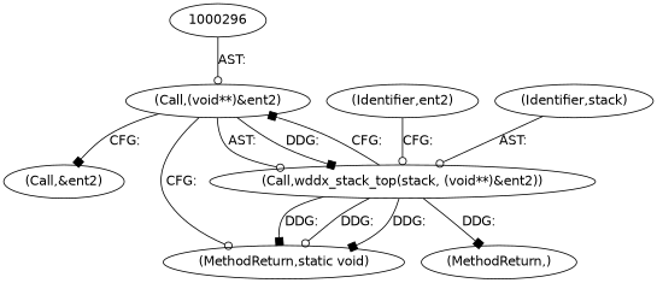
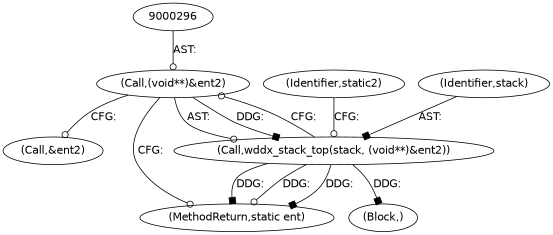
  digraph {
    fontname="DejaVu Sans"
    node [fontname="DejaVu Sans"]
    edge [arrowhead=odot fontname="DejaVu Sans"]
    n1 [label="(Call,(void**)&ent2)"]
    n2 [label="(Call,wddx_stack_top(stack, (void**)&ent2))"]
    n3 [label="(Call,&ent2)"]
-   n4 [label="(MethodReturn,static void)"]
-   n5 [label="(MethodReturn,)"]
-   n6 [label="(Identifier,ent2)"]
+   n4 [label="(MethodReturn,static ent)"]
+   n5 [label="(Block,)"]
+   n6 [label="(Identifier,static2)"]
    n7 [label="(Identifier,stack)"]
-   1000296
+   1000296 [label=9000296]
    n1 -> n2 [label="AST: "]
    n1 -> n2 [arrowhead=box label="DDG: "]
-   n1 -> n3 [arrowhead=box label="CFG: "]
+   n1 -> n3 [label="CFG: "]
    n1 -> n4 [label="CFG: "]
-   n2 -> n1 [arrowhead=box label="CFG: "]
+   n2 -> n1 [label="CFG: "]
    n2 -> n4 [arrowhead=box label="DDG: "]
    n2 -> n4 [arrowhead=box label="DDG: "]
    n2 -> n4 [label="DDG: "]
    n2 -> n5 [arrowhead=box label="DDG: "]
    n6 -> n2 [label="CFG: "]
-   n7 -> n2 [label="AST: "]
+   n7 -> n2 [arrowhead=box label="AST: "]
    1000296 -> n1 [label="AST: "]
  }
